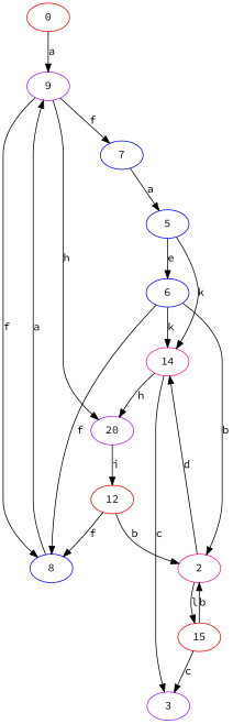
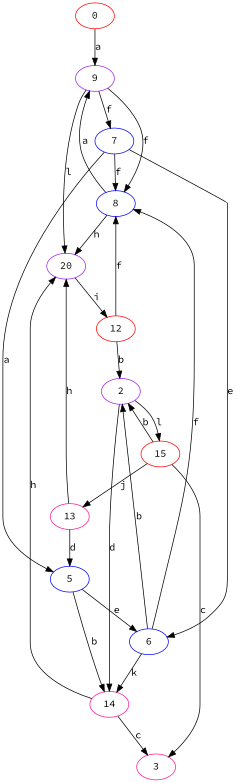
  strict digraph {
    fontname="Source Code Pro"
    node [color=blue fontname="Source Code Pro"]
    edge [fontname="Source Code Pro"]
    0 [color=red]
    n2 [color=purple label=9]
    7
    8
    n5 [color=purple label=20]
+   13 [color=deeppink]
    5
    14 [color=deeppink]
-   3 [color=purple]
+   3 [color=deeppink]
    6
    12 [color=red]
-   2 [color=deeppink]
+   2 [color=purple]
    15 [color=red]
    0 -> n2 [label=a]
    n2 -> 7 [label=f]
    n2 -> 8 [label=f]
-   n2 -> n5 [label=h]
+   n2 -> n5 [label=l]
+   7 -> 8 [label=f]
    7 -> 5 [label=a]
+   7 -> 6 [label=e]
    8 -> n2 [label=a]
+   8 -> n5 [label=h]
    n5 -> 12 [label=i]
-   5 -> 14 [label=k]
+   13 -> n5 [label=h]
+   13 -> 5 [label=d]
+   5 -> 14 [label=b]
    5 -> 6 [label=e]
    14 -> n5 [label=h]
    14 -> 3 [label=c]
    6 -> 8 [label=f]
    6 -> 14 [label=k]
    6 -> 2 [label=b]
    12 -> 8 [label=f]
    12 -> 2 [label=b]
    2 -> 14 [label=d]
    2 -> 15 [label=l]
+   15 -> 13 [label=j]
    15 -> 3 [label=c]
    15 -> 2 [label=b]
  }
